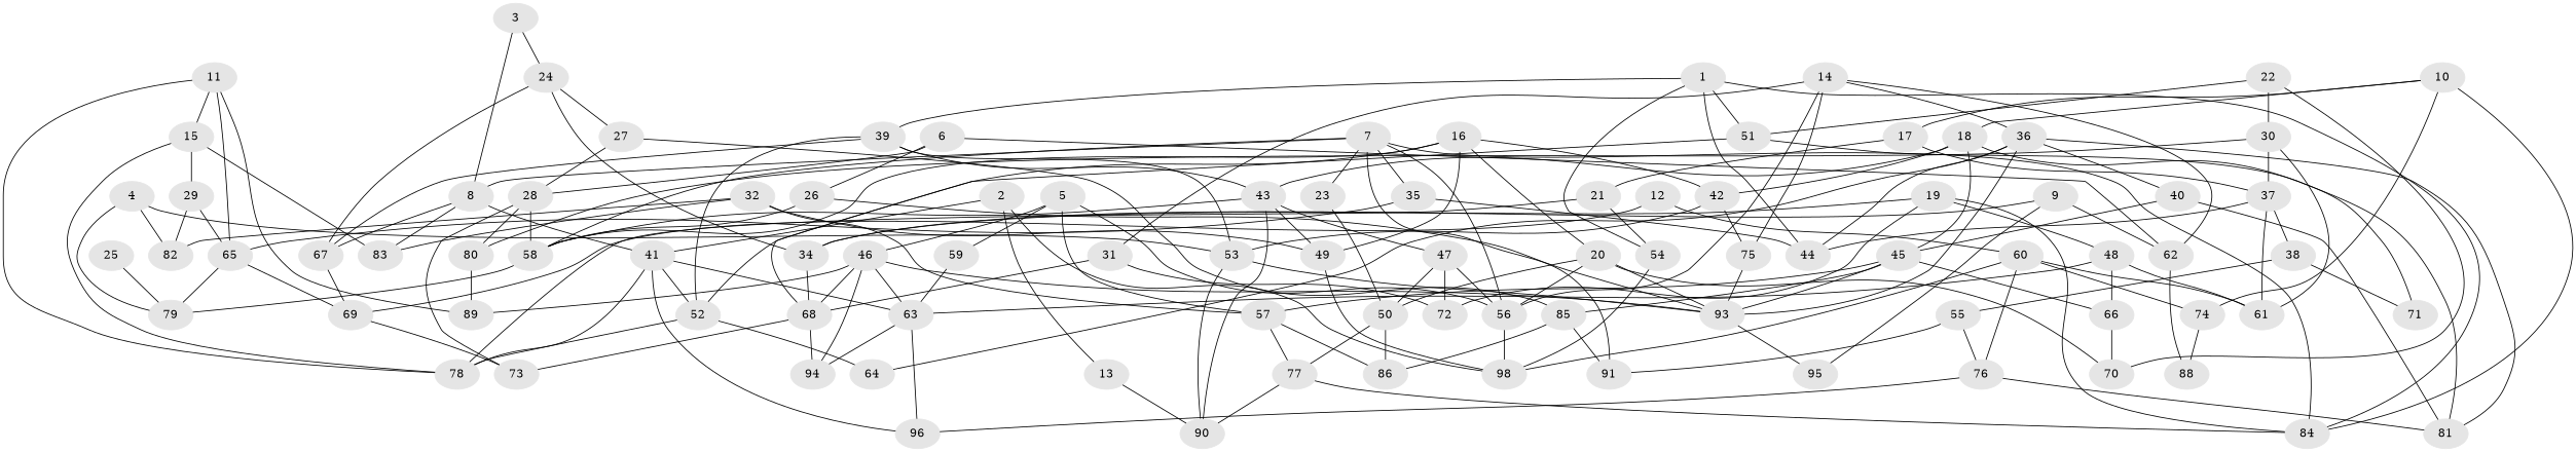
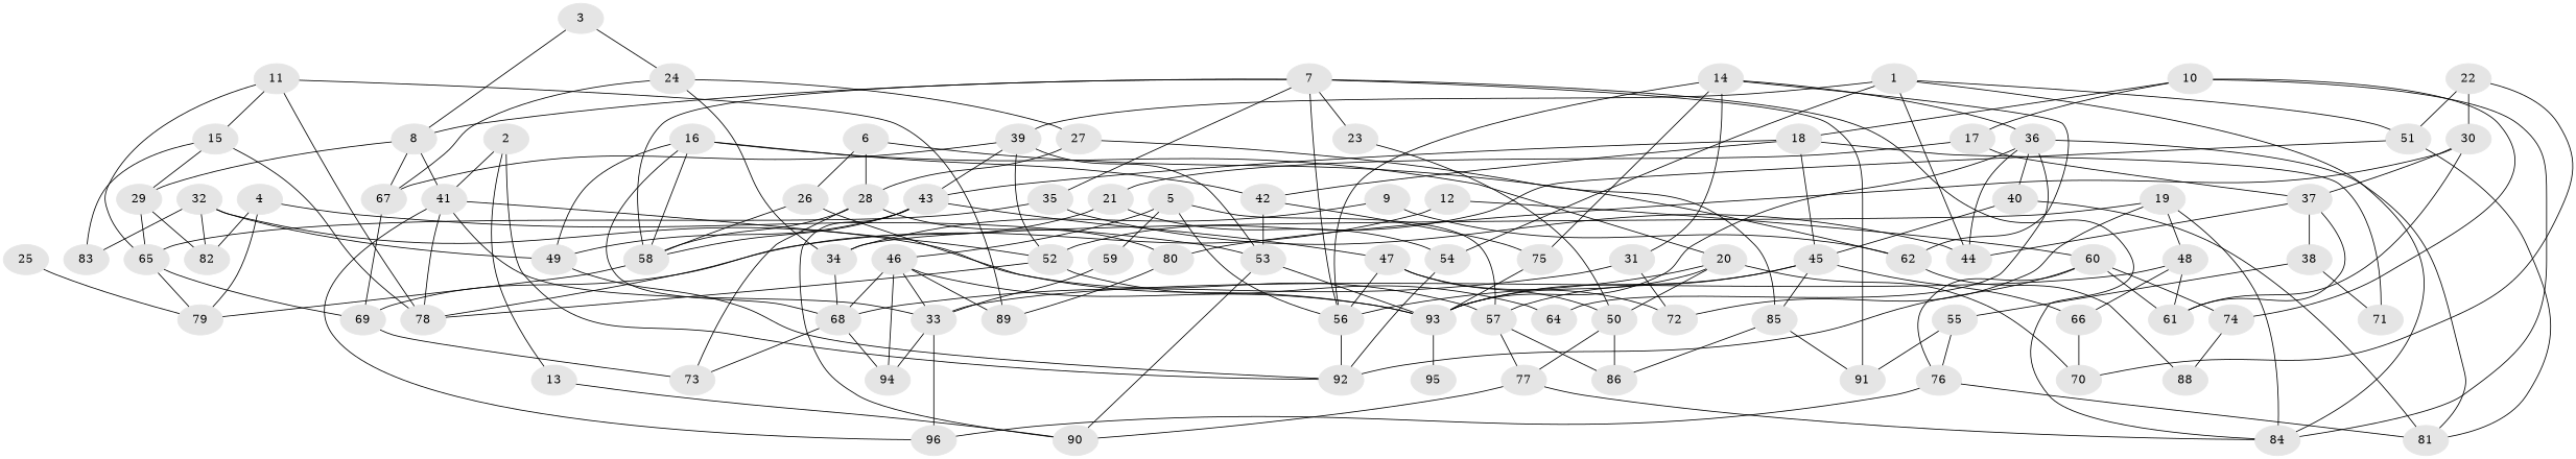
  graph {
    node [color=gray90 style=filled]
    1
    39
    44
    51
    54
    84
    53
    67
    43
    52
    81
-   92 [label=98]
+   92
    2
    13
    41
    90
    78
-   63
+   63 [label=33]
    96
    3
    8
    24
    29
    34
    27
    4
    79
    82
    93
    5
    46
    56
    57
    59
    89
    68
    94
    77
    86
    6
    26
    28
    62
    58
    73
    80
    88
    7
    23
    35
    91
    50
    65
    69
    9
    95
    10
    17
    18
    74
    21
    37
    71
    42
    45
    11
    15
    83
    12
    60
    61
    76
    14
    31
    36
    75
    72
    40
    64
    16
    20
    49
    70
    38
    47
    85
    66
    19
    48
    22
    30
    25
    32
    55
    1 -- 39
    1 -- 44
    1 -- 51
    1 -- 54
    1 -- 84
    39 -- 53
    39 -- 67
    39 -- 43
    39 -- 52
    51 -- 52
    51 -- 81
    54 -- 92
    53 -- 90
    53 -- 93
    67 -- 69
    43 -- 90
    43 -- 58
    43 -- 49
    43 -- 47
    52 -- 78
    52 -- 64
    2 -- 92
    2 -- 13
    2 -- 41
    13 -- 90
    41 -- 52
    41 -- 78
    41 -- 63
    41 -- 96
    63 -- 96
    63 -- 94
    3 -- 8
    3 -- 24
    8 -- 67
    8 -- 41
-   8 -- 83
+   8 -- 29
    24 -- 67
    24 -- 34
    24 -- 27
    29 -- 82
    29 -- 65
    34 -- 68
    27 -- 28
    27 -- 85
    4 -- 53
    4 -- 79
    4 -- 82
    93 -- 95
    5 -- 46
    5 -- 56
    5 -- 57
    5 -- 59
    46 -- 63
    46 -- 93
    46 -- 89
    46 -- 68
    46 -- 94
    56 -- 92
    57 -- 77
    57 -- 86
    59 -- 63
    68 -- 94
    68 -- 73
    77 -- 84
    77 -- 90
    6 -- 26
    6 -- 28
    6 -- 62
    26 -- 93
    26 -- 58
    28 -- 58
    28 -- 73
    28 -- 80
    62 -- 88
    58 -- 79
    80 -- 89
    7 -- 84
    7 -- 8
    7 -- 56
    7 -- 58
    7 -- 23
    7 -- 35
    7 -- 91
    23 -- 50
    35 -- 44
    35 -- 65
    50 -- 77
    50 -- 86
    65 -- 79
    65 -- 69
    69 -- 73
    9 -- 34
    9 -- 62
-   9 -- 95
    10 -- 84
    10 -- 17
    10 -- 18
    10 -- 74
    17 -- 21
    17 -- 37
    18 -- 43
    18 -- 71
    18 -- 42
    18 -- 45
    74 -- 88
    21 -- 54
    21 -- 78
    37 -- 44
    37 -- 61
    37 -- 38
    42 -- 53
    42 -- 75
    45 -- 93
    45 -- 57
    45 -- 85
    45 -- 66
    11 -- 78
    11 -- 89
    11 -- 65
    11 -- 15
    15 -- 78
    15 -- 29
    15 -- 83
    12 -- 69
    12 -- 60
    60 -- 92
    60 -- 74
    60 -- 61
    60 -- 76
    76 -- 81
    76 -- 96
    14 -- 56
    14 -- 62
    14 -- 31
    14 -- 36
    14 -- 75
    31 -- 68
    31 -- 72
    36 -- 44
    36 -- 81
    36 -- 93
    36 -- 40
    36 -- 64
    75 -- 93
    40 -- 81
    40 -- 45
    16 -- 68
    16 -- 58
    16 -- 42
    16 -- 20
    16 -- 49
    20 -- 93
    20 -- 56
    20 -- 50
    20 -- 70
    49 -- 92
    38 -- 71
    38 -- 55
    47 -- 56
    47 -- 50
    47 -- 72
    85 -- 86
    85 -- 91
    66 -- 70
    19 -- 84
    19 -- 34
    19 -- 72
    19 -- 48
    48 -- 63
    48 -- 61
    48 -- 66
    22 -- 51
    22 -- 70
    22 -- 30
    30 -- 80
    30 -- 37
    30 -- 61
    25 -- 79
    32 -- 82
    32 -- 57
    32 -- 83
    32 -- 49
    55 -- 91
    55 -- 76
  }
